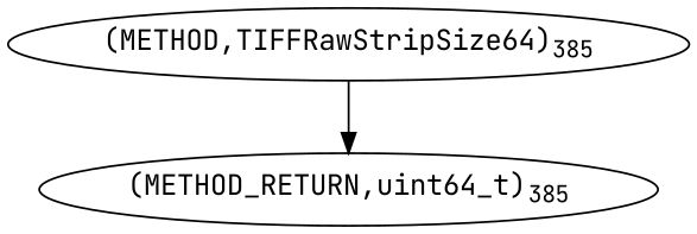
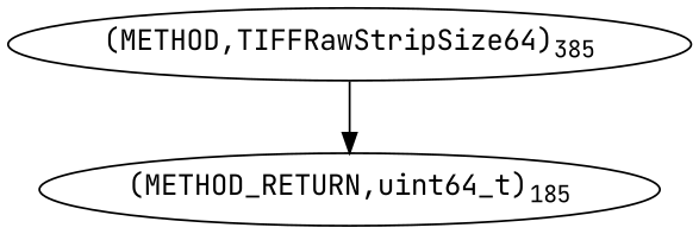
  digraph {
    fontname="JetBrains Mono"
    node [fontname="JetBrains Mono"]
    n1 [label=<(METHOD,TIFFRawStripSize64)<SUB>385</SUB>>]
-   n2 [label=<(METHOD_RETURN,uint64_t)<SUB>385</SUB>>]
+   n2 [label=<(METHOD_RETURN,uint64_t)<SUB>185</SUB>>]
    n1 -> n2 [fontname="JetBrains Mono"]
  }
